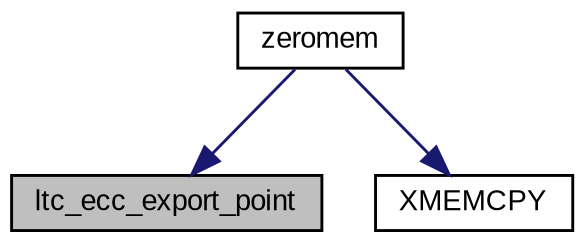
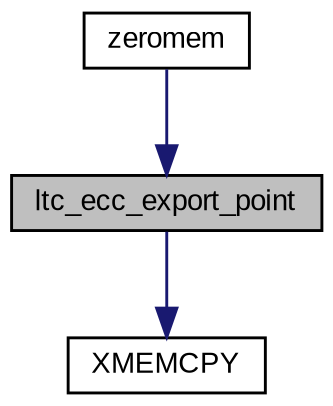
  digraph {
    fontname="Liberation Sans"
    rankdir=TB
    node [color=black fillcolor=white fontname="Liberation Sans" fontsize=10 shape=record style=filled]
    edge [color=midnightblue fontname="Liberation Sans" fontsize=10 labelfontname=Helvetica labelfontsize=10 style=solid]
    n1 [fillcolor=grey75 fontcolor=black height=0.2 label=ltc_ecc_export_point width=0.4]
    n2 [height=0.2 label=XMEMCPY width=0.4]
    n3 [height=0.2 label=zeromem width=0.4]
-   n3 -> n2
+   n1 -> n2
    n3 -> n1
  }
